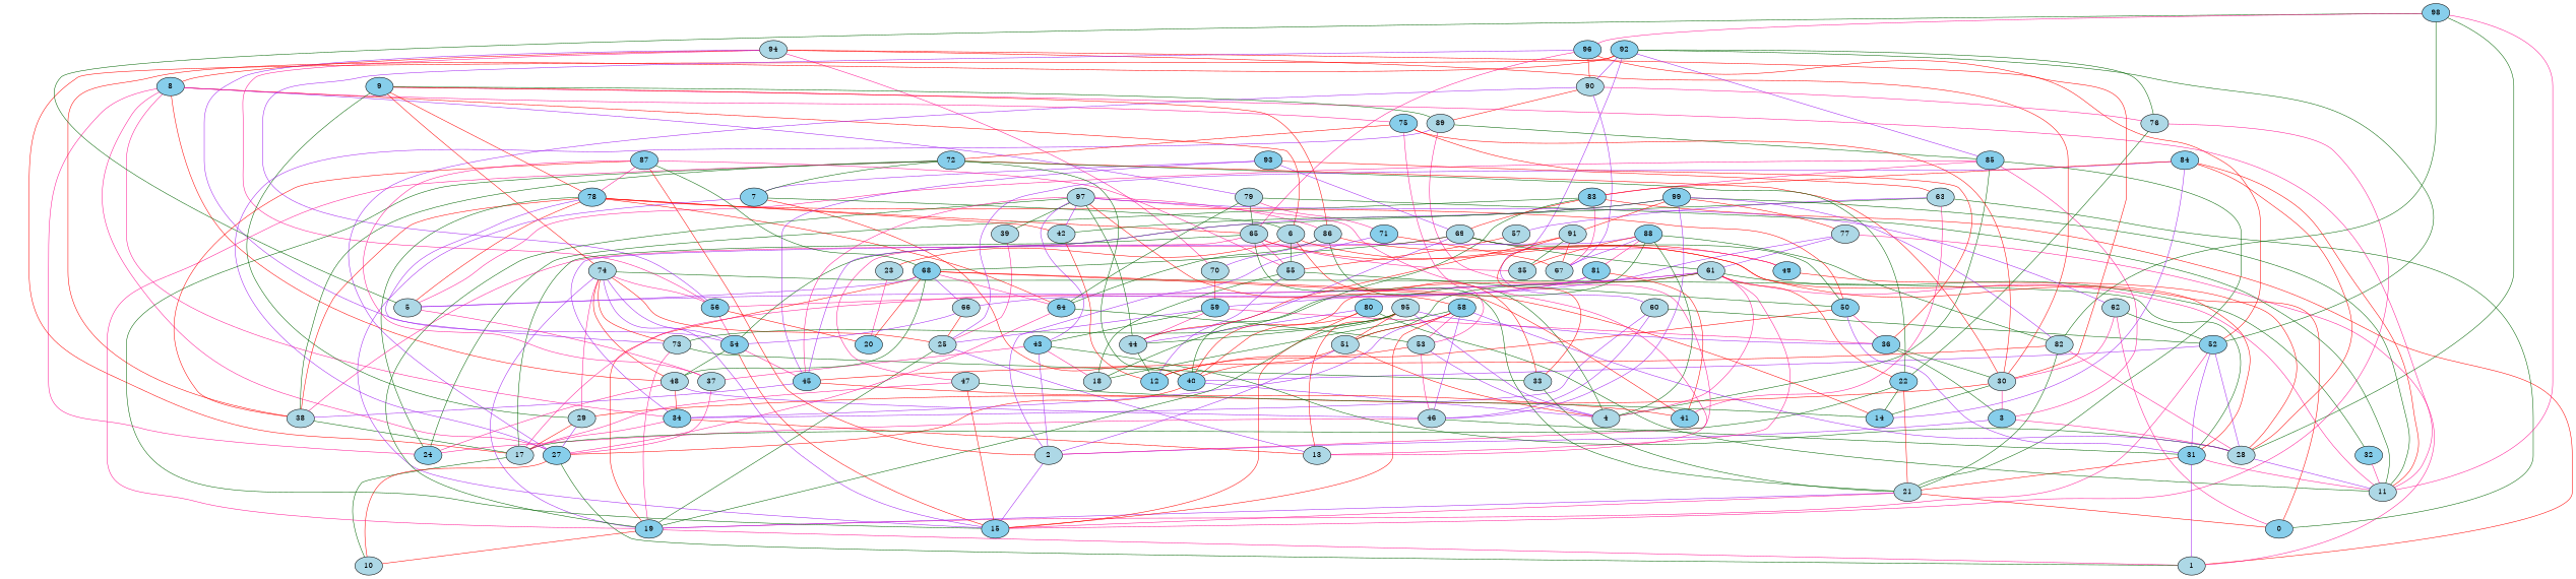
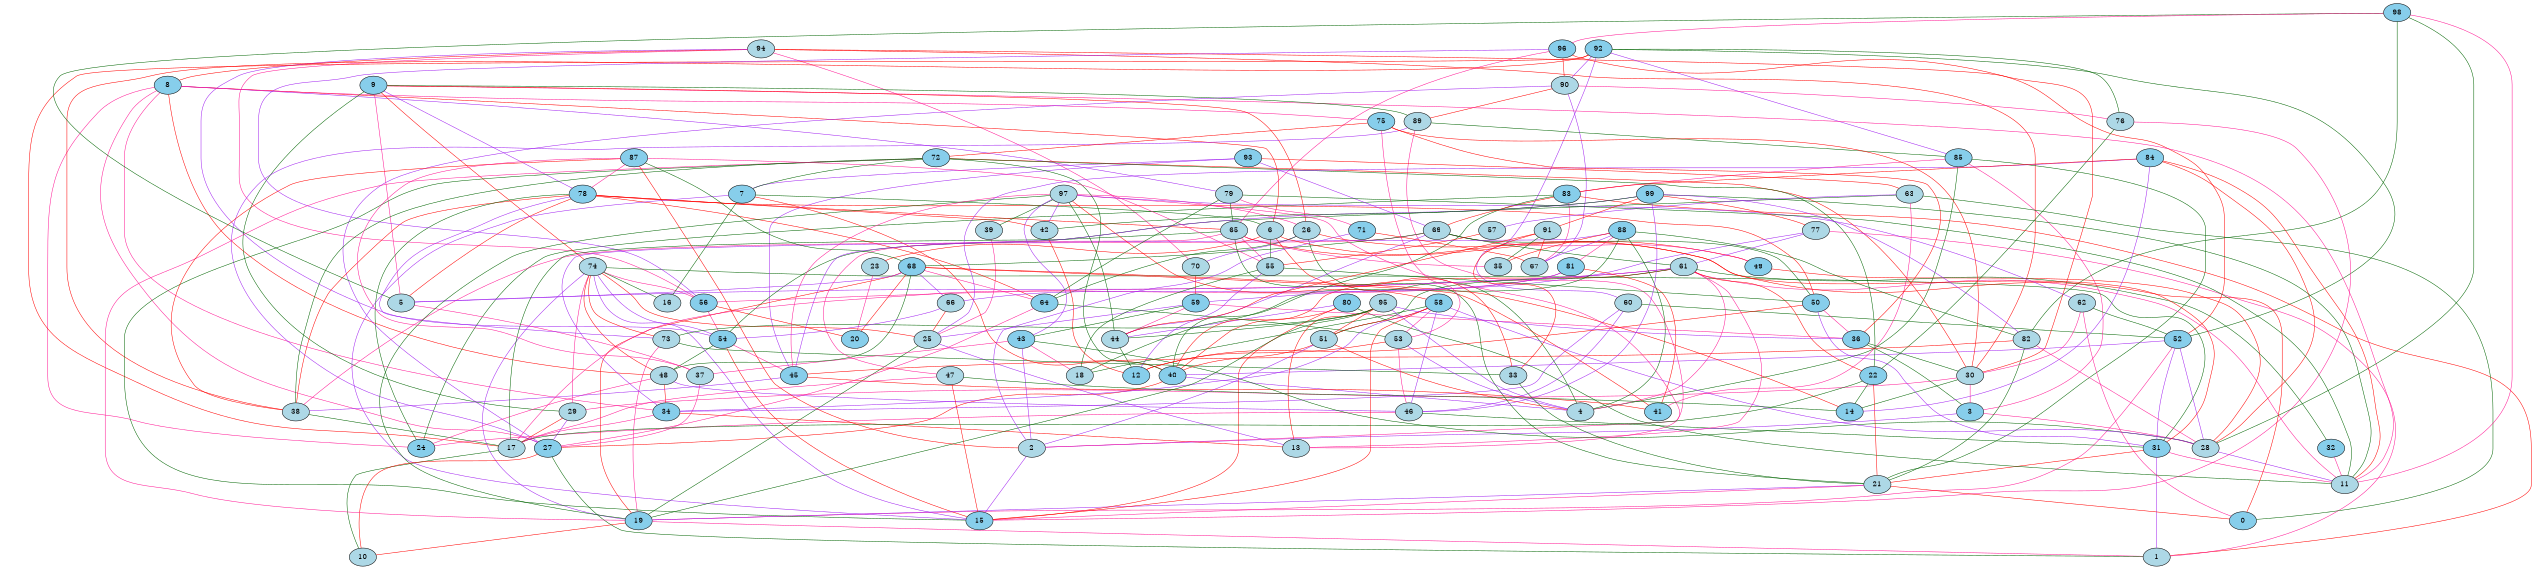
  digraph {
    node [fillcolor=lightblue style=filled]
    edge [color=red dir=none]
    94
    52 [fillcolor=skyblue]
    70
    30
    56 [fillcolor=skyblue]
    8 [fillcolor=skyblue]
    54 [fillcolor=skyblue]
    28
    31 [fillcolor=skyblue]
    19 [fillcolor=skyblue]
    40 [fillcolor=skyblue]
    39
    25
    13
    92 [fillcolor=skyblue]
    60
    85 [fillcolor=skyblue]
    17
    90
    76
    38
    46
    34 [fillcolor=skyblue]
    3 [fillcolor=skyblue]
    83 [fillcolor=skyblue]
    4
    21
    2
    24 [fillcolor=skyblue]
    49 [fillcolor=skyblue]
    11
    80 [fillcolor=skyblue]
    15 [fillcolor=skyblue]
    44
    9 [fillcolor=skyblue]
    74
-   86
+   86 [label=26]
    5
    78 [fillcolor=skyblue]
    29
    89
    73
+   16
    48
    77
    59 [fillcolor=skyblue]
    61
    1
    43 [fillcolor=skyblue]
    36 [fillcolor=skyblue]
    69
    67
    93 [fillcolor=skyblue]
    63
    45 [fillcolor=skyblue]
    7 [fillcolor=skyblue]
    57
    0 [fillcolor=skyblue]
    41 [fillcolor=skyblue]
    12 [fillcolor=skyblue]
    50 [fillcolor=skyblue]
    68 [fillcolor=skyblue]
    64 [fillcolor=skyblue]
    51
    98 [fillcolor=skyblue]
    96 [fillcolor=skyblue]
    82
    37
    65
    32 [fillcolor=skyblue]
    88 [fillcolor=skyblue]
    81 [fillcolor=skyblue]
    18
    35
    55
    97
    58 [fillcolor=skyblue]
    62
    42
    53
    23
    95
    66
    22 [fillcolor=skyblue]
    33
    6
    10
    27 [fillcolor=skyblue]
    72 [fillcolor=skyblue]
    14 [fillcolor=skyblue]
    47
    20 [fillcolor=skyblue]
    87 [fillcolor=skyblue]
    91
    84 [fillcolor=skyblue]
    79
    75 [fillcolor=skyblue]
    71 [fillcolor=skyblue]
    99 [fillcolor=skyblue]
    subgraph sub_1 {
      94
      52
      70
      30
      56
      8
      54
      28
      31
      19
      40
      39
      25
      13
      92
      60
      85
      17
      90
      76
      38
      46
      34
      3
      83
      4
      21
      2
      24
      49
      11
      80
      15
      44
      9
      74
      86
      5
      78
      29
      89
      73
+     16
      48
      77
      59
      61
      1
      43
      36
      69
      67
      93
      63
      45
      7
      57
      0
      41
      12
      50
      68
      64
      51
      98
      96
      82
      37
      65
      32
      88
      81
      18
      35
      55
      97
      58
      62
      42
      53
      23
      95
      66
      22
      33
      6
      10
      27
      72
      14
      47
      20
      87
      91
      84
      79
      75
      71
      99
    }
    94 -> 52
    94 -> 70 [color=deeppink]
    94 -> 30
    94 -> 56 [color=deeppink]
    94 -> 8
    94 -> 54 [color=purple]
    52 -> 28 [color=purple]
    52 -> 31 [color=purple]
    52 -> 19 [color=deeppink]
    52 -> 40 [color=purple]
    70 -> 59
    30 -> 3 [color=deeppink]
-   30 -> 29
+   30 -> 29 [color=deeppink]
    30 -> 14 [color=darkgreen]
    56 -> 54 [color=deeppink]
    56 -> 20
    8 -> 34 [color=deeppink]
    8 -> 24 [color=deeppink]
    8 -> 48
    8 -> 6
    8 -> 27 [color=deeppink]
    8 -> 79 [color=purple]
    8 -> 75 [color=deeppink]
    54 -> 15
    54 -> 48 [color=darkgreen]
    54 -> 45 [color=deeppink]
    28 -> 11 [color=purple]
    31 -> 21
    31 -> 11 [color=deeppink]
    31 -> 1 [color=purple]
    19 -> 1 [color=deeppink]
    19 -> 10
    40 -> 4 [color=purple]
    40 -> 27
    39 -> 25 [color=deeppink]
    25 -> 19 [color=darkgreen]
    25 -> 13 [color=purple]
    92 -> 52 [color=darkgreen]
    92 -> 60 [color=purple]
    92 -> 85 [color=purple]
    92 -> 17
    92 -> 90 [color=purple]
    92 -> 76 [color=darkgreen]
    92 -> 38
    60 -> 52 [color=darkgreen]
    60 -> 46 [color=purple]
    60 -> 34 [color=purple]
    85 -> 3 [color=deeppink]
    85 -> 83 [color=deeppink]
    85 -> 4 [color=darkgreen]
    85 -> 21 [color=darkgreen]
    17 -> 10 [color=darkgreen]
    90 -> 76 [color=deeppink]
    90 -> 89
    90 -> 67 [color=purple]
    90 -> 27 [color=purple]
    76 -> 15 [color=deeppink]
    76 -> 22 [color=darkgreen]
    38 -> 17 [color=darkgreen]
    46 -> 31 [color=darkgreen]
    46 -> 24 [color=deeppink]
    34 -> 13
    34 -> 17 [color=deeppink]
    3 -> 28 [color=deeppink]
    3 -> 2 [color=purple]
    83 -> 40 [color=darkgreen]
    83 -> 24 [color=darkgreen]
    83 -> 1
    83 -> 69
    83 -> 67 [color=deeppink]
    21 -> 19 [color=purple]
    21 -> 15 [color=deeppink]
    21 -> 0
    2 -> 15 [color=purple]
    49 -> 28
    80 -> 40
    80 -> 11 [color=darkgreen]
    80 -> 15
    80 -> 44 [color=purple]
    44 -> 12 [color=darkgreen]
    9 -> 11 [color=deeppink]
    9 -> 74
    9 -> 86
-   85 -> 5 [color=deeppink]
-   9 -> 78
+   9 -> 5 [color=deeppink]
+   9 -> 78 [color=purple]
    9 -> 29 [color=darkgreen]
    9 -> 89 [color=darkgreen]
    74 -> 56 [color=deeppink]
    74 -> 54 [color=purple]
    74 -> 31 [color=darkgreen]
    74 -> 19 [color=purple]
    74 -> 25
    74 -> 15 [color=purple]
    74 -> 29 [color=deeppink]
    74 -> 73
+   74 -> 16 [color=darkgreen]
    74 -> 48
    86 -> 70 [color=purple]
    86 -> 4 [color=darkgreen]
    86 -> 49
    86 -> 64 [color=darkgreen]
    5 -> 37 [color=deeppink]
    78 -> 38
    78 -> 24 [color=darkgreen]
    78 -> 5
    78 -> 73 [color=purple]
    78 -> 50
    78 -> 64
    78 -> 65
    78 -> 42
    29 -> 17
    29 -> 27 [color=purple]
    89 -> 85 [color=darkgreen]
    89 -> 2 [color=deeppink]
    89 -> 27 [color=purple]
    73 -> 19 [color=deeppink]
    73 -> 33 [color=darkgreen]
    48 -> 46 [color=purple]
    48 -> 34
    48 -> 24 [color=deeppink]
    77 -> 59 [color=purple]
    77 -> 61 [color=purple]
    77 -> 1 [color=deeppink]
    59 -> 25 [color=purple]
    59 -> 44 [color=deeppink]
    59 -> 43 [color=darkgreen]
    59 -> 36 [color=deeppink]
    61 -> 56 [color=deeppink]
    61 -> 40
    61 -> 13 [color=deeppink]
    61 -> 4 [color=deeppink]
    61 -> 11 [color=deeppink]
    61 -> 5 [color=purple]
    61 -> 51 [color=darkgreen]
    61 -> 32 [color=darkgreen]
    61 -> 22
    43 -> 28 [color=darkgreen]
    43 -> 2 [color=purple]
    43 -> 37 [color=deeppink]
    43 -> 18 [color=deeppink]
    36 -> 30 [color=darkgreen]
    36 -> 3 [color=darkgreen]
    69 -> 38 [color=deeppink]
    69 -> 49 [color=deeppink]
    69 -> 61 [color=darkgreen]
    69 -> 12 [color=purple]
    69 -> 50 [color=darkgreen]
    69 -> 68 [color=darkgreen]
    93 -> 69 [color=purple]
    93 -> 63
    93 -> 45 [color=purple]
    93 -> 7 [color=purple]
    63 -> 54 [color=darkgreen]
    63 -> 57 [color=purple]
    63 -> 0 [color=darkgreen]
    63 -> 41 [color=deeppink]
    45 -> 38 [color=purple]
    45 -> 41
    7 -> 40
    7 -> 15 [color=purple]
+   7 -> 16 [color=darkgreen]
    7 -> 6 [color=darkgreen]
    57 -> 55
    50 -> 31 [color=purple]
    50 -> 36 [color=deeppink]
    50 -> 12
    68 -> 19
    68 -> 5 [color=purple]
    68 -> 48 [color=darkgreen]
    68 -> 41
    68 -> 64 [color=deeppink]
    68 -> 66 [color=purple]
    68 -> 14
    68 -> 20
    64 -> 53 [color=darkgreen]
    64 -> 27 [color=deeppink]
    51 -> 40
    51 -> 4
    51 -> 2 [color=purple]
    98 -> 28 [color=darkgreen]
    98 -> 11 [color=deeppink]
    98 -> 5 [color=darkgreen]
    98 -> 96 [color=deeppink]
    98 -> 82 [color=darkgreen]
    96 -> 30
    96 -> 56 [color=purple]
    96 -> 90
    96 -> 65 [color=deeppink]
    82 -> 28 [color=deeppink]
    82 -> 21 [color=darkgreen]
    82 -> 45
    37 -> 27 [color=deeppink]
    65 -> 17 [color=darkgreen]
    65 -> 21 [color=darkgreen]
    65 -> 0
    65 -> 35 [color=deeppink]
    65 -> 55 [color=deeppink]
    65 -> 47 [color=deeppink]
    32 -> 11 [color=deeppink]
    88 -> 34 [color=purple]
    88 -> 4 [color=darkgreen]
    88 -> 67 [color=purple]
    88 -> 82 [color=darkgreen]
    88 -> 81 [color=deeppink]
    88 -> 18 [color=darkgreen]
    88 -> 35
    81 -> 17 [color=deeppink]
    81 -> 41
    81 -> 66 [color=purple]
    55 -> 44 [color=purple]
    55 -> 50 [color=darkgreen]
    55 -> 18 [color=darkgreen]
    97 -> 19 [color=darkgreen]
    97 -> 39 [color=darkgreen]
    97 -> 13 [color=deeppink]
    97 -> 44 [color=darkgreen]
    97 -> 86 [color=deeppink]
    97 -> 43 [color=purple]
    97 -> 45 [color=deeppink]
    97 -> 58
    97 -> 62 [color=purple]
    97 -> 42 [color=purple]
    58 -> 28 [color=purple]
    58 -> 46 [color=purple]
    58 -> 34 [color=purple]
    58 -> 15
    58 -> 51
    58 -> 18 [color=darkgreen]
    58 -> 53 [color=deeppink]
    62 -> 52 [color=darkgreen]
    62 -> 30 [color=deeppink]
    62 -> 0 [color=deeppink]
    42 -> 12
    53 -> 46 [color=deeppink]
    53 -> 4 [color=purple]
    53 -> 12
    23 -> 20 [color=deeppink]
    95 -> 19 [color=darkgreen]
    95 -> 13
    95 -> 4 [color=purple]
    95 -> 44 [color=darkgreen]
    95 -> 73 [color=darkgreen]
    95 -> 36 [color=purple]
    95 -> 51
    66 -> 54 [color=purple]
    66 -> 25
    22 -> 17 [color=darkgreen]
    22 -> 21
    22 -> 14 [color=darkgreen]
    33 -> 21 [color=darkgreen]
    6 -> 31
    6 -> 55 [color=darkgreen]
    6 -> 23
    6 -> 33
    27 -> 1 [color=darkgreen]
    27 -> 10
    72 -> 30
    72 -> 19 [color=deeppink]
    72 -> 40 [color=darkgreen]
    72 -> 38 [color=darkgreen]
    72 -> 15 [color=darkgreen]
    72 -> 7 [color=darkgreen]
    72 -> 22 [color=darkgreen]
    47 -> 17 [color=deeppink]
    47 -> 15
    47 -> 14 [color=darkgreen]
    87 -> 38
    87 -> 2
    87 -> 78 [color=deeppink]
    87 -> 68 [color=darkgreen]
    87 -> 37 [color=deeppink]
    87 -> 55 [color=deeppink]
    91 -> 44
    91 -> 67
    91 -> 35 [color=darkgreen]
    91 -> 33
    84 -> 28
    84 -> 25 [color=purple]
    84 -> 83
    84 -> 11
    84 -> 14 [color=purple]
    79 -> 11 [color=darkgreen]
    79 -> 64 [color=darkgreen]
    79 -> 65 [color=darkgreen]
    79 -> 71 [color=deeppink]
    75 -> 30
    75 -> 36
    75 -> 53 [color=deeppink]
    75 -> 72
    71 -> 2 [color=purple]
    71 -> 67
    99 -> 46 [color=purple]
    99 -> 11 [color=darkgreen]
    99 -> 77
    99 -> 45 [color=purple]
    99 -> 82 [color=purple]
    99 -> 42 [color=darkgreen]
    99 -> 91
  }
